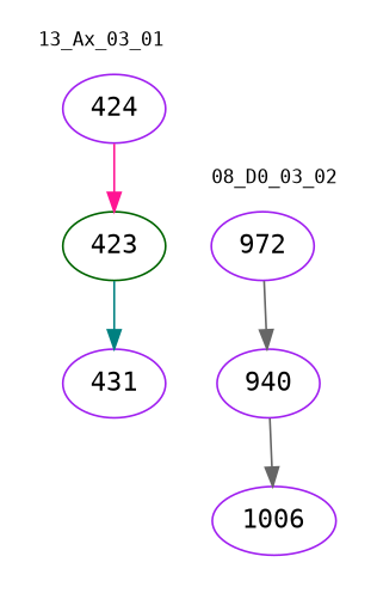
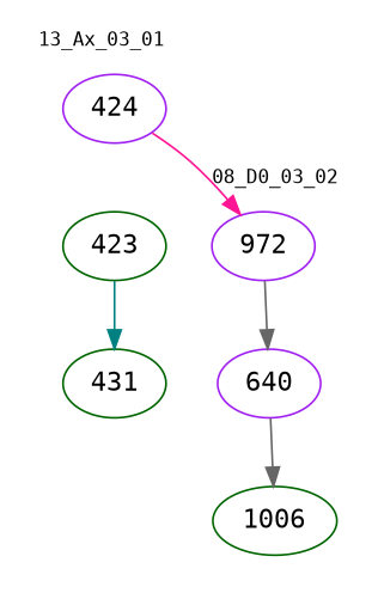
  digraph {
    fontname="DejaVu Sans Mono"
    node [color=purple fontname="DejaVu Sans Mono"]
    edge [color=gray40 fontname="DejaVu Sans Mono"]
    n1 [label=424]
    n2 [color=darkgreen label=423]
-   n3 [label=431]
+   n3 [color=darkgreen label=431]
    n4 [label=972]
-   n5 [label=940]
-   n6 [label=1006]
+   n5 [label=640]
+   n6 [color=darkgreen label=1006]
    subgraph cluster_1 {
      color=white
      fontsize=10
      label="13_Ax_03_01"
      n1
      n2
      n3
    }
    subgraph cluster_2 {
      color=white
      fontsize=10
      label="08_D0_03_02"
      n4
      n5
      n6
    }
-   n1 -> n2 [color=deeppink]
+   n1 -> n4 [color=deeppink]
    n2 -> n3 [color=teal]
    n4 -> n5
    n5 -> n6
  }
